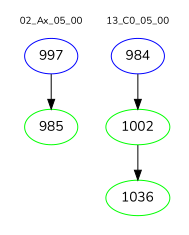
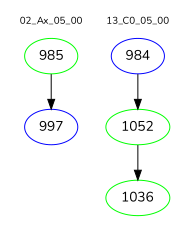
  digraph {
    fontname=Nunito
    node [color=green fontname=Nunito]
    edge [color=black fontname=Nunito]
    n1 [label=985]
    n2 [color=blue label=997]
-   n3 [label=1002]
+   n3 [label=1052]
    n4 [color=blue label=984]
    n5 [label=1036]
    subgraph cluster_1 {
      color=white
      fontsize=10
      label="02_Ax_05_00"
      n1
      n2
    }
    subgraph cluster_2 {
      color=white
      fontsize=10
      label="13_C0_05_00"
      n3
      n4
      n5
    }
-   n2 -> n1
+   n1 -> n2
    n3 -> n5
    n4 -> n3
  }
